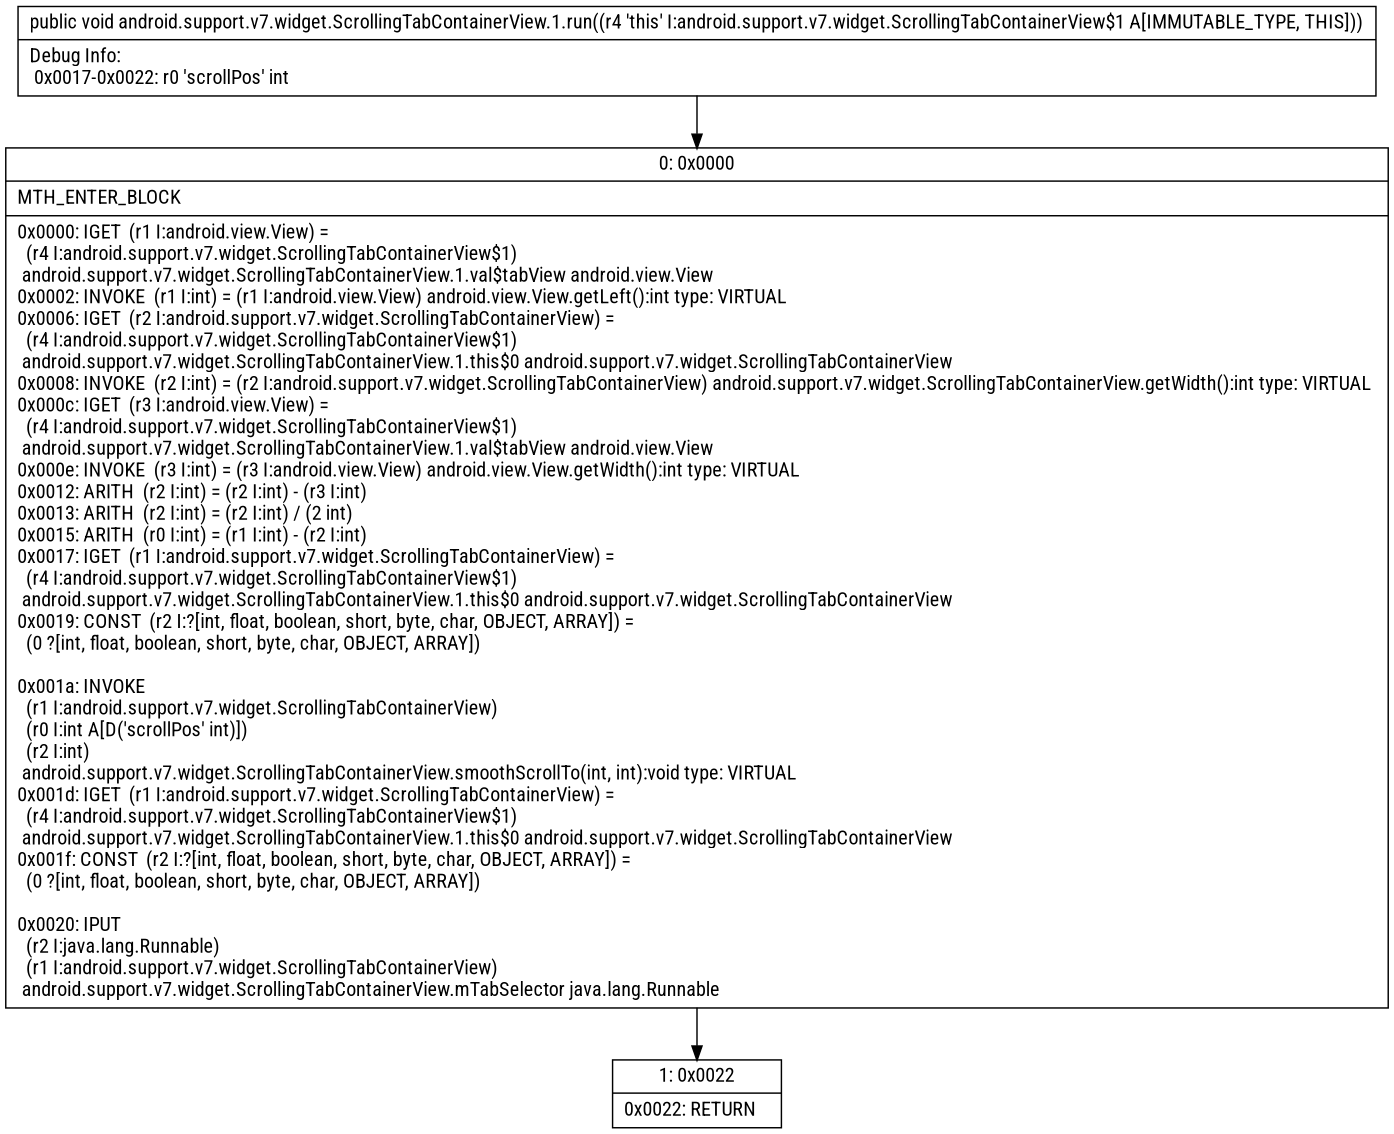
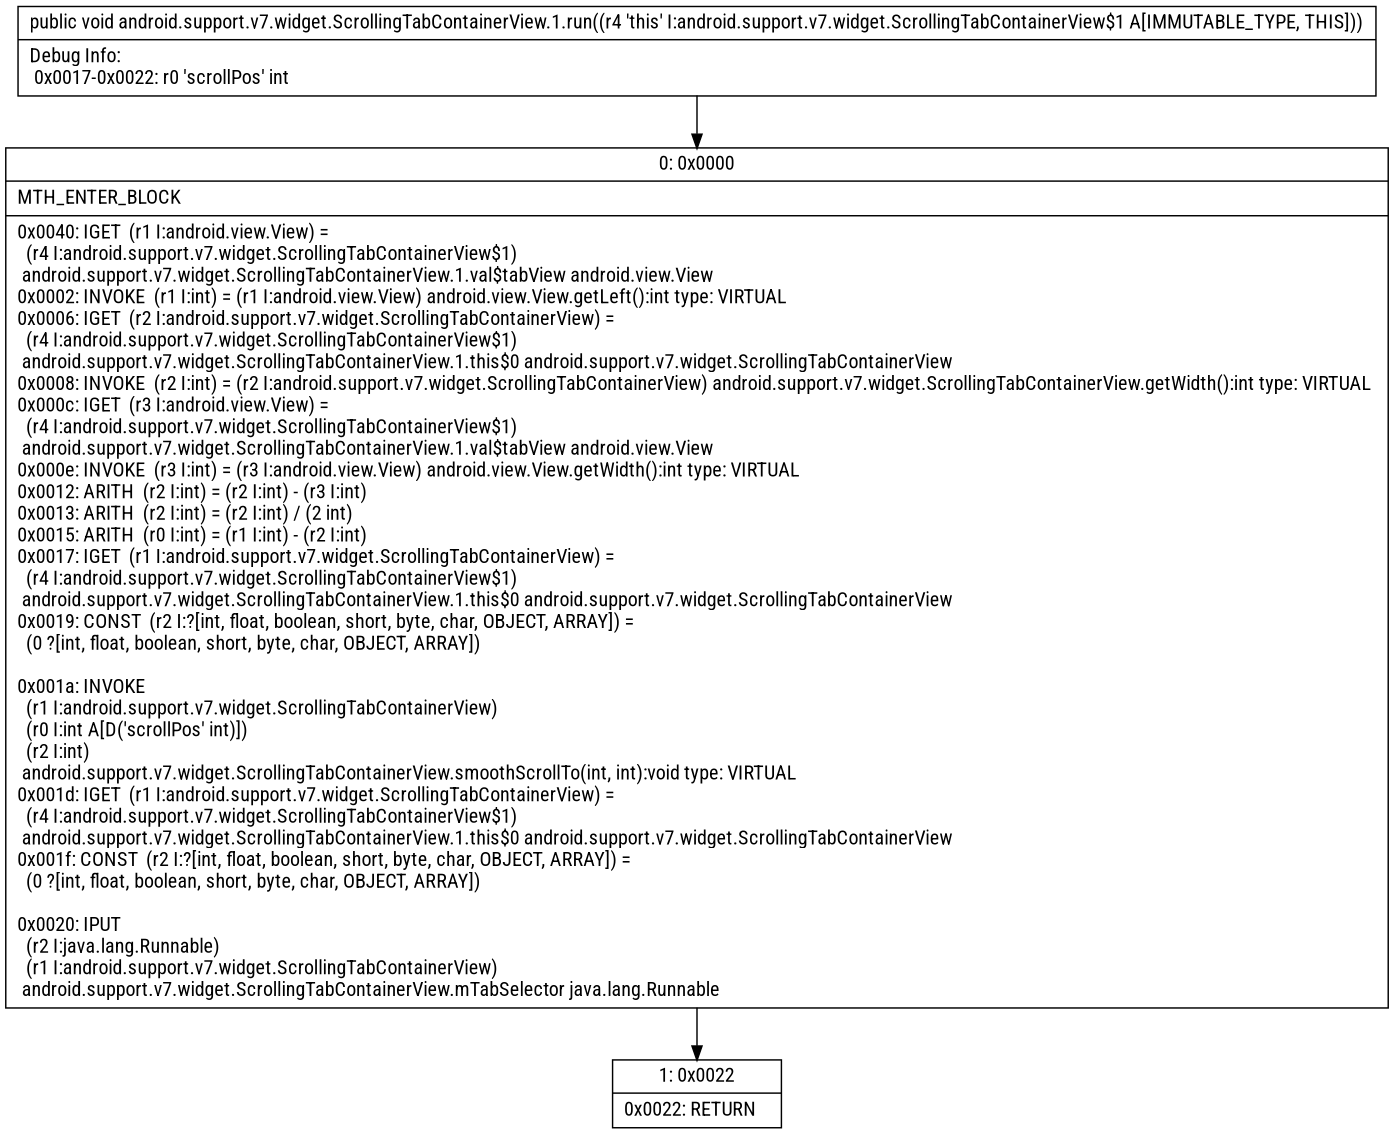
  digraph {
    fontname="Roboto Condensed"
    node [shape=record fontname="Roboto Condensed"]
    edge [fontname="Roboto Condensed"]
-   n1 [label="{0\:\ 0x0000|MTH_ENTER_BLOCK\l|0x0000: IGET  (r1 I:android.view.View) = \l  (r4 I:android.support.v7.widget.ScrollingTabContainerView$1)\l android.support.v7.widget.ScrollingTabContainerView.1.val$tabView android.view.View \l0x0002: INVOKE  (r1 I:int) = (r1 I:android.view.View) android.view.View.getLeft():int type: VIRTUAL \l0x0006: IGET  (r2 I:android.support.v7.widget.ScrollingTabContainerView) = \l  (r4 I:android.support.v7.widget.ScrollingTabContainerView$1)\l android.support.v7.widget.ScrollingTabContainerView.1.this$0 android.support.v7.widget.ScrollingTabContainerView \l0x0008: INVOKE  (r2 I:int) = (r2 I:android.support.v7.widget.ScrollingTabContainerView) android.support.v7.widget.ScrollingTabContainerView.getWidth():int type: VIRTUAL \l0x000c: IGET  (r3 I:android.view.View) = \l  (r4 I:android.support.v7.widget.ScrollingTabContainerView$1)\l android.support.v7.widget.ScrollingTabContainerView.1.val$tabView android.view.View \l0x000e: INVOKE  (r3 I:int) = (r3 I:android.view.View) android.view.View.getWidth():int type: VIRTUAL \l0x0012: ARITH  (r2 I:int) = (r2 I:int) \- (r3 I:int) \l0x0013: ARITH  (r2 I:int) = (r2 I:int) \/ (2 int) \l0x0015: ARITH  (r0 I:int) = (r1 I:int) \- (r2 I:int) \l0x0017: IGET  (r1 I:android.support.v7.widget.ScrollingTabContainerView) = \l  (r4 I:android.support.v7.widget.ScrollingTabContainerView$1)\l android.support.v7.widget.ScrollingTabContainerView.1.this$0 android.support.v7.widget.ScrollingTabContainerView \l0x0019: CONST  (r2 I:?[int, float, boolean, short, byte, char, OBJECT, ARRAY]) = \l  (0 ?[int, float, boolean, short, byte, char, OBJECT, ARRAY])\l \l0x001a: INVOKE  \l  (r1 I:android.support.v7.widget.ScrollingTabContainerView)\l  (r0 I:int A[D('scrollPos' int)])\l  (r2 I:int)\l android.support.v7.widget.ScrollingTabContainerView.smoothScrollTo(int, int):void type: VIRTUAL \l0x001d: IGET  (r1 I:android.support.v7.widget.ScrollingTabContainerView) = \l  (r4 I:android.support.v7.widget.ScrollingTabContainerView$1)\l android.support.v7.widget.ScrollingTabContainerView.1.this$0 android.support.v7.widget.ScrollingTabContainerView \l0x001f: CONST  (r2 I:?[int, float, boolean, short, byte, char, OBJECT, ARRAY]) = \l  (0 ?[int, float, boolean, short, byte, char, OBJECT, ARRAY])\l \l0x0020: IPUT  \l  (r2 I:java.lang.Runnable)\l  (r1 I:android.support.v7.widget.ScrollingTabContainerView)\l android.support.v7.widget.ScrollingTabContainerView.mTabSelector java.lang.Runnable \l}"]
+   n1 [label="{0\:\ 0x0000|MTH_ENTER_BLOCK\l|0x0040: IGET  (r1 I:android.view.View) = \l  (r4 I:android.support.v7.widget.ScrollingTabContainerView$1)\l android.support.v7.widget.ScrollingTabContainerView.1.val$tabView android.view.View \l0x0002: INVOKE  (r1 I:int) = (r1 I:android.view.View) android.view.View.getLeft():int type: VIRTUAL \l0x0006: IGET  (r2 I:android.support.v7.widget.ScrollingTabContainerView) = \l  (r4 I:android.support.v7.widget.ScrollingTabContainerView$1)\l android.support.v7.widget.ScrollingTabContainerView.1.this$0 android.support.v7.widget.ScrollingTabContainerView \l0x0008: INVOKE  (r2 I:int) = (r2 I:android.support.v7.widget.ScrollingTabContainerView) android.support.v7.widget.ScrollingTabContainerView.getWidth():int type: VIRTUAL \l0x000c: IGET  (r3 I:android.view.View) = \l  (r4 I:android.support.v7.widget.ScrollingTabContainerView$1)\l android.support.v7.widget.ScrollingTabContainerView.1.val$tabView android.view.View \l0x000e: INVOKE  (r3 I:int) = (r3 I:android.view.View) android.view.View.getWidth():int type: VIRTUAL \l0x0012: ARITH  (r2 I:int) = (r2 I:int) \- (r3 I:int) \l0x0013: ARITH  (r2 I:int) = (r2 I:int) \/ (2 int) \l0x0015: ARITH  (r0 I:int) = (r1 I:int) \- (r2 I:int) \l0x0017: IGET  (r1 I:android.support.v7.widget.ScrollingTabContainerView) = \l  (r4 I:android.support.v7.widget.ScrollingTabContainerView$1)\l android.support.v7.widget.ScrollingTabContainerView.1.this$0 android.support.v7.widget.ScrollingTabContainerView \l0x0019: CONST  (r2 I:?[int, float, boolean, short, byte, char, OBJECT, ARRAY]) = \l  (0 ?[int, float, boolean, short, byte, char, OBJECT, ARRAY])\l \l0x001a: INVOKE  \l  (r1 I:android.support.v7.widget.ScrollingTabContainerView)\l  (r0 I:int A[D('scrollPos' int)])\l  (r2 I:int)\l android.support.v7.widget.ScrollingTabContainerView.smoothScrollTo(int, int):void type: VIRTUAL \l0x001d: IGET  (r1 I:android.support.v7.widget.ScrollingTabContainerView) = \l  (r4 I:android.support.v7.widget.ScrollingTabContainerView$1)\l android.support.v7.widget.ScrollingTabContainerView.1.this$0 android.support.v7.widget.ScrollingTabContainerView \l0x001f: CONST  (r2 I:?[int, float, boolean, short, byte, char, OBJECT, ARRAY]) = \l  (0 ?[int, float, boolean, short, byte, char, OBJECT, ARRAY])\l \l0x0020: IPUT  \l  (r2 I:java.lang.Runnable)\l  (r1 I:android.support.v7.widget.ScrollingTabContainerView)\l android.support.v7.widget.ScrollingTabContainerView.mTabSelector java.lang.Runnable \l}"]
    n2 [label="{1\:\ 0x0022|0x0022: RETURN   \l}"]
    n3 [label="{public void android.support.v7.widget.ScrollingTabContainerView.1.run((r4 'this' I:android.support.v7.widget.ScrollingTabContainerView$1 A[IMMUTABLE_TYPE, THIS]))  | Debug Info:\l  0x0017\-0x0022: r0 'scrollPos' int\l}"]
    n1 -> n2
    n3 -> n1
  }
